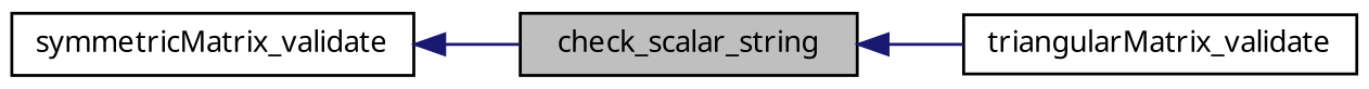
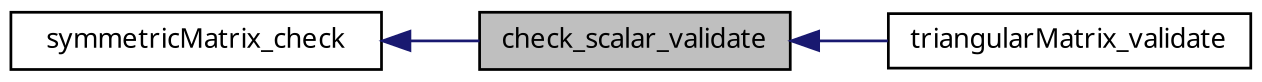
  digraph {
    fontname="Noto Sans"
    rankdir=LR
    node [color=black fillcolor=white fontname="Noto Sans" fontsize=10 shape=record style=filled]
    edge [color=midnightblue dir=back fontname="Noto Sans" fontsize=10 labelfontname="FreeSans.ttf" labelfontsize=10 style=solid]
-   n1 [fillcolor=grey75 fontcolor=black height=0.2 label=check_scalar_string width=0.4]
+   n1 [fillcolor=grey75 fontcolor=black height=0.2 label=check_scalar_validate width=0.4]
    n2 [height=0.2 label=triangularMatrix_validate width=0.4]
-   n3 [height=0.2 label=symmetricMatrix_validate width=0.4]
+   n3 [height=0.2 label=symmetricMatrix_check width=0.4]
    n1 -> n2
    n3 -> n1
  }
